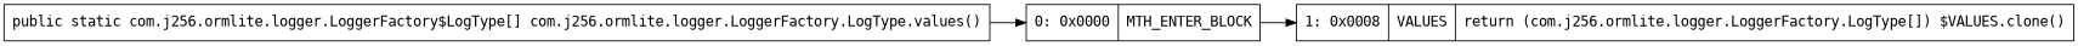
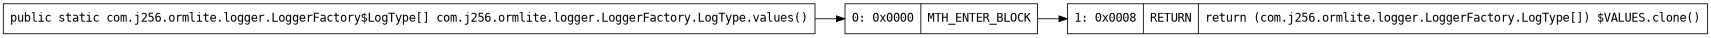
  digraph {
    rankdir=LR
    fontname="DejaVu Sans Mono"
    node [shape=record fontname="DejaVu Sans Mono"]
    edge [fontname="DejaVu Sans Mono"]
    n1 [label="{0\:\ 0x0000|MTH_ENTER_BLOCK\l}"]
-   n2 [label="{1\:\ 0x0008|VALUES\l|return (com.j256.ormlite.logger.LoggerFactory.LogType[]) $VALUES.clone()\l}"]
+   n2 [label="{1\:\ 0x0008|RETURN\l|return (com.j256.ormlite.logger.LoggerFactory.LogType[]) $VALUES.clone()\l}"]
    n3 [label="{public static com.j256.ormlite.logger.LoggerFactory$LogType[] com.j256.ormlite.logger.LoggerFactory.LogType.values() }"]
    n1 -> n2
    n3 -> n1
  }
